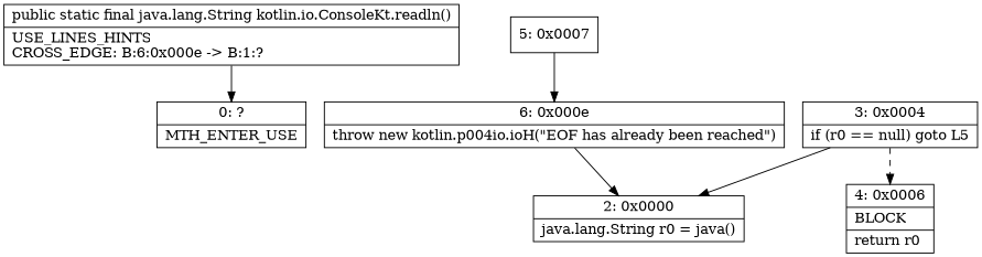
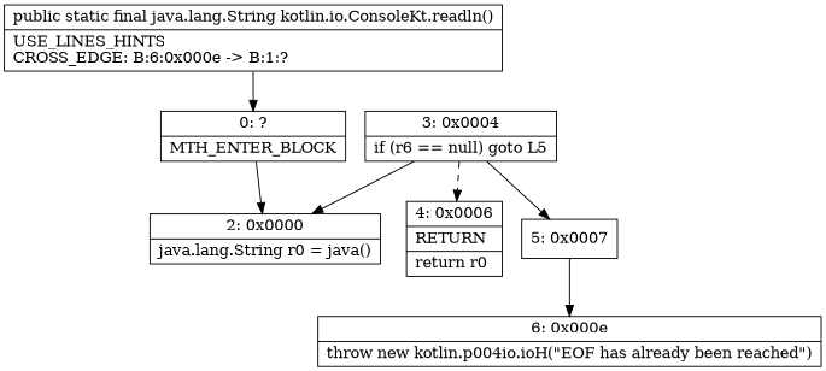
  digraph {
    node [shape=record]
-   n1 [label="{0\:\ ?|MTH_ENTER_USE\l}"]
+   n1 [label="{0\:\ ?|MTH_ENTER_BLOCK\l}"]
    n2 [label="{2\:\ 0x0000|java.lang.String r0 = java()\l}"]
-   n3 [label="{3\:\ 0x0004|if (r0 == null) goto L5\l}"]
-   n4 [label="{4\:\ 0x0006|BLOCK\l|return r0\l}"]
+   n3 [label="{3\:\ 0x0004|if (r6 == null) goto L5\l}"]
+   n4 [label="{4\:\ 0x0006|RETURN\l|return r0\l}"]
    n5 [label="{5\:\ 0x0007}"]
    n6 [label="{6\:\ 0x000e|throw new kotlin.p004io.ioH(\"EOF has already been reached\")\l}"]
    n7 [label="{public static final java.lang.String kotlin.io.ConsoleKt.readln()  | USE_LINES_HINTS\lCROSS_EDGE: B:6:0x000e \-\> B:1:?\l}"]
-   n6 -> n2
+   n1 -> n2
    n3 -> n2
    n3 -> n4 [style=dashed]
+   n3 -> n5
    n5 -> n6
    n7 -> n1
  }
